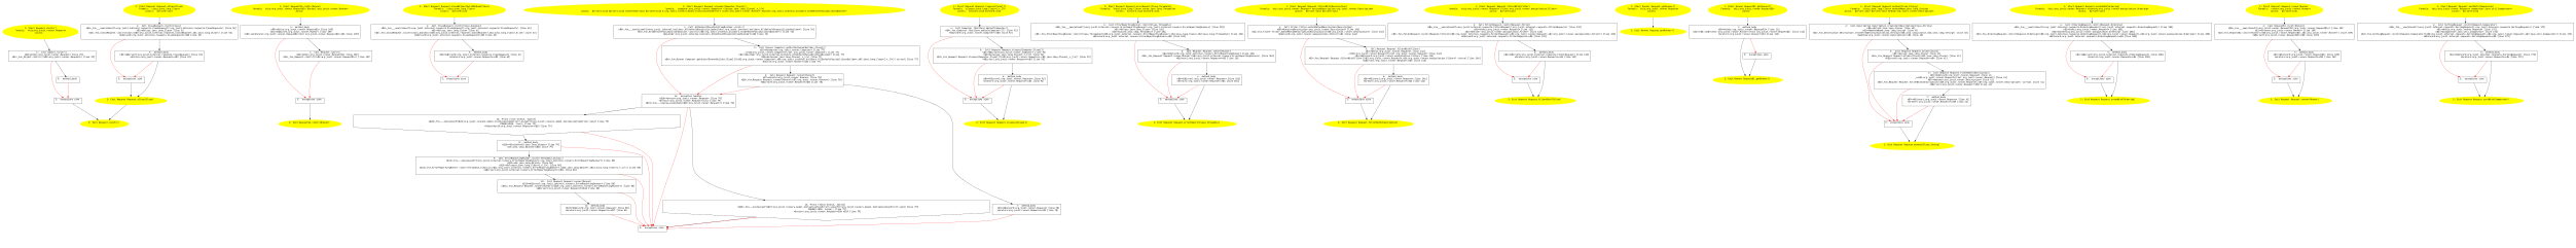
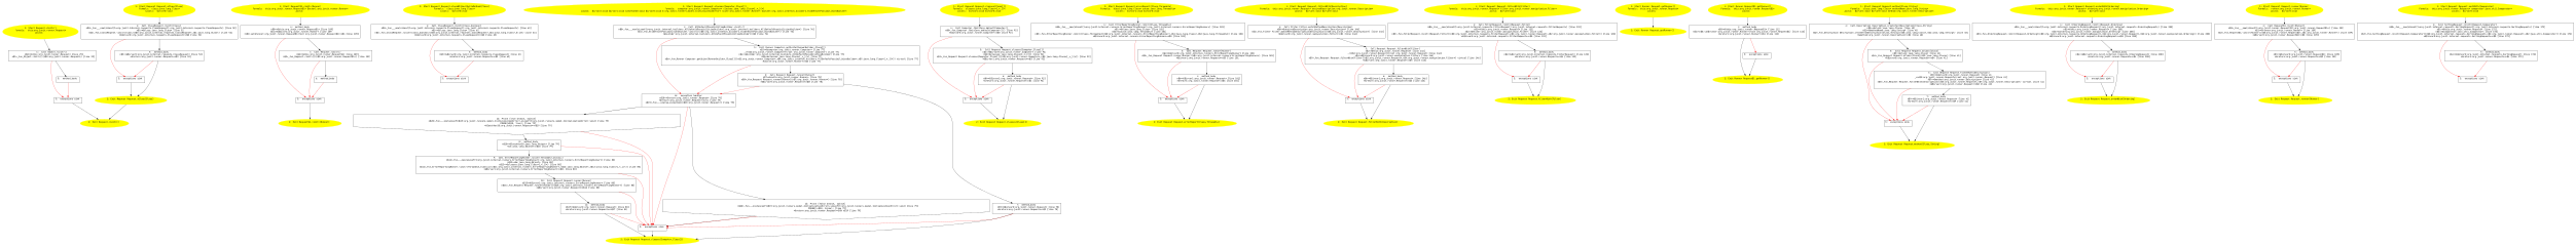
  digraph {
    fontname="JetBrains Mono"
    node [fontname="JetBrains Mono" shape=box]
    edge [fontname="JetBrains Mono"]
    n1 [color=yellow label="1: Start Request.<init>()\nFormals:  this:org.junit.runner.Request*\nLocals:  \n  " style=filled shape=""]
    n2 [label="4:  Call Object.<init>() \n   n$0=*&this:org.junit.runner.Request* [line 29]\n  n$1=_fun_Object.<init>()(n$0:org.junit.runner.Request*) [line 29]\n "]
    n3 [label="3:  exceptions sink \n  "]
    n4 [label="5:  method_body \n  "]
    n5 [color=yellow label="2: Exit Request.<init>() \n  " style=filled shape=""]
    n6 [color=yellow label="1: Start Request$1.<init>(Runner)\nFormals:  this:org.junit.runner.Request$1* $bcvar1:org.junit.runner.Runner*\nLocals:  \n  " style=filled shape=""]
    n7 [label="4:  method_body \n   n$0=*&this:org.junit.runner.Request$1* [line 109]\n  n$1=*&$bcvar1:org.junit.runner.Runner* [line 109]\n  *n$0.val$runner:org.junit.runner.Request$1(root org.junit.runner.Request$1)=n$1 [line 109]\n "]
    n8 [label="3:  exceptions sink \n  "]
    n9 [label="5:  Call Request.<init>() \n   n$2=*&this:org.junit.runner.Request$1* [line 109]\n  n$3=_fun_Request.<init>()(n$2:org.junit.runner.Request$1*) [line 109]\n "]
    n10 [color=yellow label="2: Exit Request$1.<init>(Runner) \n  " style=filled shape=""]
+   n11 [label="6:  method_body \n  "]
    n12 [color=yellow label="1: Start Request Request.aClass(Class)\nFormals:  clazz:java.lang.Class*\nLocals:  $irvar0:void \n  " style=filled shape=""]
    n13 [label="4:  Call ClassRequest.<init>(Class) \n   n$0=_fun___new(sizeof(t=org.junit.internal.requests.ClassRequest):org.junit.internal.requests.ClassRequest*) [line 52]\n  n$1=*&clazz:java.lang.Class* [line 52]\n  n$2=_fun_ClassRequest.<init>(Class)(n$0:org.junit.internal.requests.ClassRequest*,n$1:java.lang.Class*) [line 52]\n  *&$irvar0:org.junit.internal.requests.ClassRequest*=n$0 [line 52]\n "]
    n14 [label="3:  exceptions sink \n  "]
    n15 [label="5:  method_body \n   n$3=*&$irvar0:org.junit.internal.requests.ClassRequest* [line 52]\n  *&return:org.junit.runner.Request*=n$3 [line 52]\n "]
    n16 [color=yellow label="2: Exit Request Request.aClass(Class) \n  " style=filled shape=""]
    n17 [color=yellow label="1: Start Request Request.classWithoutSuiteMethod(Class)\nFormals:  clazz:java.lang.Class*\nLocals:  $irvar0:void \n  " style=filled shape=""]
    n18 [label="4:  Call ClassRequest.<init>(Class,boolean) \n   n$0=_fun___new(sizeof(t=org.junit.internal.requests.ClassRequest):org.junit.internal.requests.ClassRequest*) [line 63]\n  n$1=*&clazz:java.lang.Class* [line 63]\n  n$2=_fun_ClassRequest.<init>(Class,boolean)(n$0:org.junit.internal.requests.ClassRequest*,n$1:java.lang.Class*,0:int) [line 63]\n  *&$irvar0:org.junit.internal.requests.ClassRequest*=n$0 [line 63]\n "]
    n19 [label="3:  exceptions sink \n  "]
    n20 [label="5:  method_body \n   n$3=*&$irvar0:org.junit.internal.requests.ClassRequest* [line 63]\n  *&return:org.junit.runner.Request*=n$3 [line 63]\n "]
    n21 [color=yellow label="1: Start Request Request.classes(Computer,Class[])\nFormals:  computer:org.junit.runner.Computer* classes:java.lang.Class*[_*_](*)\nLocals:  $irvar2:void $irvar1:void CatchVar20:void $irvar0:void e:org.junit.runners.model.InitializationError* suite:org.junit.runner.Runner* builder:org.junit.internal.builders.AllDefaultPossibilitiesBuilder* \n  " style=filled shape=""]
    n22 [label="4:  Call AllDefaultPossibilitiesBuilder.<init>() \n   n$0=_fun___new(sizeof(t=org.junit.internal.builders.AllDefaultPossibilitiesBuilder):org.junit.internal.builders.AllDefaultPossibilitiesBuilder*) [line 76]\n  n$1=_fun_AllDefaultPossibilitiesBuilder.<init>()(n$0:org.junit.internal.builders.AllDefaultPossibilitiesBuilder*) [line 76]\n  *&builder:org.junit.internal.builders.AllDefaultPossibilitiesBuilder*=n$0 [line 76]\n "]
    n23 [label="5:  Call Runner Computer.getSuite(RunnerBuilder,Class[]) \n   n$2=*&computer:org.junit.runner.Computer* [line 77]\n  _=*n$2:org.junit.runner.Computer*(root org.junit.runner.Computer) [line 77]\n  n$4=*&builder:org.junit.internal.builders.AllDefaultPossibilitiesBuilder* [line 77]\n  n$5=*&classes:java.lang.Class*[_*_](*) [line 77]\n  n$6=_fun_Runner Computer.getSuite(RunnerBuilder,Class[])(n$2:org.junit.runner.Computer*,n$4:org.junit.internal.builders.AllDefaultPossibilitiesBuilder*,n$5:java.lang.Class*[_*_](*)) virtual [line 77]\n  *&suite:org.junit.runner.Runner*=n$6 [line 77]\n "]
    n24 [label="14:  exception handler \n   n$18=*&return:org.junit.runner.Request* [line 79]\n  *&return:org.junit.runner.Request*=null [line 79]\n  n$19=_fun___unwrap_exception(n$18:org.junit.runner.Request*) [line 79]\n "]
    n25 [label="6:  Call Request Request.runner(Runner) \n   n$7=*&suite:org.junit.runner.Runner* [line 78]\n  n$8=_fun_Request Request.runner(Runner)(n$7:org.junit.runner.Runner*) [line 78]\n  *&$irvar0:org.junit.runner.Request*=n$8 [line 78]\n "]
    n26 [label="3:  exceptions sink \n  "]
    n27 [label="12: Prune (true branch, switch) \n   n$20=_fun___instanceof(n$19:org.junit.runners.model.InitializationError*,sizeof(t=org.junit.runners.model.InitializationError):void) [line 79]\n  PRUNE(n$20, true); [line 79]\n  *&CatchVar20:org.junit.runner.Request*=n$19 [line 79]\n " shape=invhouse]
    n28 [label="13: Prune (false branch, switch) \n   n$20=_fun___instanceof(n$19:org.junit.runners.model.InitializationError*,sizeof(t=org.junit.runners.model.InitializationError):void) [line 79]\n  PRUNE(!n$20, false); [line 79]\n  *&return:org.junit.runner.Request*=EXN n$19 [line 79]\n " shape=invhouse]
+   n29 [color=yellow label="2: Exit Request Request.classes(Computer,Class[]) \n  " style=filled shape=""]
    n30 [label="7:  method_body \n   n$9=*&$irvar0:org.junit.runner.Request* [line 78]\n  *&return:org.junit.runner.Request*=n$9 [line 78]\n "]
    n31 [label="8:  method_body \n   n$10=*&CatchVar20:java.lang.Object* [line 79]\n  *&e:java.lang.Object*=n$10 [line 79]\n "]
    n32 [label="9:  Call ErrorReportingRunner.<init>(Throwable,Class[]) \n   n$11=_fun___new(sizeof(t=org.junit.internal.runners.ErrorReportingRunner):org.junit.internal.runners.ErrorReportingRunner*) [line 80]\n  n$12=*&e:java.lang.Object* [line 80]\n  n$13=*&classes:java.lang.Class*[_*_](*) [line 80]\n  n$14=_fun_ErrorReportingRunner.<init>(Throwable,Class[])(n$11:org.junit.internal.runners.ErrorReportingRunner*,n$12:java.lang.Object*,n$13:java.lang.Class*[_*_](*)) [line 80]\n  *&$irvar1:org.junit.internal.runners.ErrorReportingRunner*=n$11 [line 80]\n "]
    n33 [label="10:  Call Request Request.runner(Runner) \n   n$15=*&$irvar1:org.junit.internal.runners.ErrorReportingRunner* [line 80]\n  n$16=_fun_Request Request.runner(Runner)(n$15:org.junit.internal.runners.ErrorReportingRunner*) [line 80]\n  *&$irvar2:org.junit.runner.Request*=n$16 [line 80]\n "]
    n34 [label="11:  method_body \n   n$17=*&$irvar2:org.junit.runner.Request* [line 80]\n  *&return:org.junit.runner.Request*=n$17 [line 80]\n "]
    n35 [color=yellow label="1: Start Request Request.classes(Class[])\nFormals:  classes:java.lang.Class*[_*_](*)\nLocals:  $irvar1:void $irvar0:void \n  " style=filled shape=""]
    n36 [label="4:  Call Computer JUnitCore.defaultComputer() \n   n$0=_fun_Computer JUnitCore.defaultComputer()() [line 92]\n  *&$irvar0:org.junit.runner.Computer*=n$0 [line 92]\n "]
    n37 [label="3:  exceptions sink \n  "]
    n38 [label="5:  Call Request Request.classes(Computer,Class[]) \n   n$1=*&$irvar0:org.junit.runner.Computer* [line 92]\n  n$2=*&classes:java.lang.Class*[_*_](*) [line 92]\n  n$3=_fun_Request Request.classes(Computer,Class[])(n$1:org.junit.runner.Computer*,n$2:java.lang.Class*[_*_](*)) [line 92]\n  *&$irvar1:org.junit.runner.Request*=n$3 [line 92]\n "]
    n39 [color=yellow label="2: Exit Request Request.classes(Class[]) \n  " style=filled shape=""]
    n40 [label="6:  method_body \n   n$4=*&$irvar1:org.junit.runner.Request* [line 92]\n  *&return:org.junit.runner.Request*=n$4 [line 92]\n "]
    n41 [color=yellow label="1: Start Request Request.errorReport(Class,Throwable)\nFormals:  klass:java.lang.Class* cause:java.lang.Throwable*\nLocals:  $irvar1:void $irvar0:void \n  " style=filled shape=""]
    n42 [label="4:  Call ErrorReportingRunner.<init>(Class,Throwable) \n   n$0=_fun___new(sizeof(t=org.junit.internal.runners.ErrorReportingRunner):org.junit.internal.runners.ErrorReportingRunner*) [line 101]\n  n$1=*&klass:java.lang.Class* [line 101]\n  n$2=*&cause:java.lang.Throwable* [line 101]\n  n$3=_fun_ErrorReportingRunner.<init>(Class,Throwable)(n$0:org.junit.internal.runners.ErrorReportingRunner*,n$1:java.lang.Class*,n$2:java.lang.Throwable*) [line 101]\n  *&$irvar0:org.junit.internal.runners.ErrorReportingRunner*=n$0 [line 101]\n "]
    n43 [label="3:  exceptions sink \n  "]
    n44 [label="5:  Call Request Request.runner(Runner) \n   n$4=*&$irvar0:org.junit.internal.runners.ErrorReportingRunner* [line 101]\n  n$5=_fun_Request Request.runner(Runner)(n$4:org.junit.internal.runners.ErrorReportingRunner*) [line 101]\n  *&$irvar1:org.junit.runner.Request*=n$5 [line 101]\n "]
    n45 [color=yellow label="2: Exit Request Request.errorReport(Class,Throwable) \n  " style=filled shape=""]
    n46 [label="6:  method_body \n   n$6=*&$irvar1:org.junit.runner.Request* [line 101]\n  *&return:org.junit.runner.Request*=n$6 [line 101]\n "]
    n47 [color=yellow label="1: Start Request Request.filterWith(Description)\nFormals:  this:org.junit.runner.Request* desiredDescription:org.junit.runner.Description*\nLocals:  $irvar1:void $irvar0:void \n  " style=filled shape=""]
    n48 [label="4:  Call Filter Filter.matchMethodDescription(Description) \n   n$0=*&desiredDescription:org.junit.runner.Description* [line 146]\n  n$1=_fun_Filter Filter.matchMethodDescription(Description)(n$0:org.junit.runner.Description*) [line 146]\n  *&$irvar0:org.junit.runner.manipulation.Filter*=n$1 [line 146]\n "]
    n49 [label="3:  exceptions sink \n  "]
    n50 [label="5:  Call Request Request.filterWith(Filter) \n   n$2=*&this:org.junit.runner.Request* [line 146]\n  _=*n$2:org.junit.runner.Request*(root org.junit.runner.Request) [line 146]\n  n$4=*&$irvar0:org.junit.runner.manipulation.Filter* [line 146]\n  n$5=_fun_Request Request.filterWith(Filter)(n$2:org.junit.runner.Request*,n$4:org.junit.runner.manipulation.Filter*) virtual [line 146]\n  *&$irvar1:org.junit.runner.Request*=n$5 [line 146]\n "]
    n51 [color=yellow label="2: Exit Request Request.filterWith(Description) \n  " style=filled shape=""]
    n52 [label="6:  method_body \n   n$6=*&$irvar1:org.junit.runner.Request* [line 146]\n  *&return:org.junit.runner.Request*=n$6 [line 146]\n "]
    n53 [color=yellow label="1: Start Request Request.filterWith(Filter)\nFormals:  this:org.junit.runner.Request* filter:org.junit.runner.manipulation.Filter*\nLocals:  $irvar0:void \n  " style=filled shape=""]
    n54 [label="4:  Call FilterRequest.<init>(Request,Filter) \n   n$0=_fun___new(sizeof(t=org.junit.internal.requests.FilterRequest):org.junit.internal.requests.FilterRequest*) [line 132]\n  n$1=*&this:org.junit.runner.Request* [line 132]\n  n$2=*&filter:org.junit.runner.manipulation.Filter* [line 132]\n  n$3=_fun_FilterRequest.<init>(Request,Filter)(n$0:org.junit.internal.requests.FilterRequest*,n$1:org.junit.runner.Request*,n$2:org.junit.runner.manipulation.Filter*) [line 132]\n  *&$irvar0:org.junit.internal.requests.FilterRequest*=n$0 [line 132]\n "]
    n55 [label="3:  exceptions sink \n  "]
    n56 [label="5:  method_body \n   n$4=*&$irvar0:org.junit.internal.requests.FilterRequest* [line 132]\n  *&return:org.junit.runner.Request*=n$4 [line 132]\n "]
    n57 [color=yellow label="2: Exit Request Request.filterWith(Filter) \n  " style=filled shape=""]
    n58 [color=yellow label="1: Start Runner Request.getRunner()\nFormals:  this:org.junit.runner.Request*\nLocals:  \n  " style=filled shape=""]
    n59 [color=yellow label="2: Exit Runner Request.getRunner() \n  " style=filled shape=""]
    n60 [color=yellow label="1: Start Runner Request$1.getRunner()\nFormals:  this:org.junit.runner.Request$1*\nLocals:  \n  " style=filled shape=""]
    n61 [label="4:  method_body \n   n$0=*&this:org.junit.runner.Request$1* [line 112]\n  n$1=*n$0.val$runner:org.junit.runner.Runner*(root org.junit.runner.Request$1) [line 112]\n  *&return:org.junit.runner.Runner*=n$1 [line 112]\n "]
    n62 [color=yellow label="2: Exit Runner Request$1.getRunner() \n  " style=filled shape=""]
    n63 [label="3:  exceptions sink \n  "]
    n64 [color=yellow label="1: Start Request Request.method(Class,String)\nFormals:  clazz:java.lang.Class* methodName:java.lang.String*\nLocals:  $irvar1:void $irvar0:void method:org.junit.runner.Description* \n  " style=filled shape=""]
    n65 [label="4:  Call Description Description.createTestDescription(Class,String) \n   n$0=*&clazz:java.lang.Class* [line 40]\n  n$1=*&methodName:java.lang.String* [line 40]\n  n$2=_fun_Description Description.createTestDescription(Class,String)(n$0:java.lang.Class*,n$1:java.lang.String*) [line 40]\n  *&method:org.junit.runner.Description*=n$2 [line 40]\n "]
    n66 [label="3:  exceptions sink \n  "]
    n67 [label="5:  Call Request Request.aClass(Class) \n   n$3=*&clazz:java.lang.Class* [line 41]\n  n$4=_fun_Request Request.aClass(Class)(n$3:java.lang.Class*) [line 41]\n  *&$irvar0:org.junit.runner.Request*=n$4 [line 41]\n "]
    n68 [color=yellow label="2: Exit Request Request.method(Class,String) \n  " style=filled shape=""]
    n69 [label="6:  Call Request Request.filterWith(Description) \n   n$5=*&$irvar0:org.junit.runner.Request* [line 41]\n  _=*n$5:org.junit.runner.Request*(root org.junit.runner.Request) [line 41]\n  n$7=*&method:org.junit.runner.Description* [line 41]\n  n$8=_fun_Request Request.filterWith(Description)(n$5:org.junit.runner.Request*,n$7:org.junit.runner.Description*) virtual [line 41]\n  *&$irvar1:org.junit.runner.Request*=n$8 [line 41]\n "]
    n70 [label="7:  method_body \n   n$9=*&$irvar1:org.junit.runner.Request* [line 41]\n  *&return:org.junit.runner.Request*=n$9 [line 41]\n "]
    n71 [color=yellow label="1: Start Request Request.orderWith(Ordering)\nFormals:  this:org.junit.runner.Request* ordering:org.junit.runner.manipulation.Ordering*\nLocals:  $irvar0:void \n  " style=filled shape=""]
    n72 [label="4:  Call OrderingRequest.<init>(Request,Ordering) \n   n$0=_fun___new(sizeof(t=org.junit.internal.requests.OrderingRequest):org.junit.internal.requests.OrderingRequest*) [line 200]\n  n$1=*&this:org.junit.runner.Request* [line 200]\n  n$2=*&ordering:org.junit.runner.manipulation.Ordering* [line 200]\n  n$3=_fun_OrderingRequest.<init>(Request,Ordering)(n$0:org.junit.internal.requests.OrderingRequest*,n$1:org.junit.runner.Request*,n$2:org.junit.runner.manipulation.Ordering*) [line 200]\n  *&$irvar0:org.junit.internal.requests.OrderingRequest*=n$0 [line 200]\n "]
    n73 [label="3:  exceptions sink \n  "]
    n74 [label="5:  method_body \n   n$4=*&$irvar0:org.junit.internal.requests.OrderingRequest* [line 200]\n  *&return:org.junit.runner.Request*=n$4 [line 200]\n "]
    n75 [color=yellow label="2: Exit Request Request.orderWith(Ordering) \n  " style=filled shape=""]
    n76 [color=yellow label="1: Start Request Request.runner(Runner)\nFormals:  runner:org.junit.runner.Runner*\nLocals:  $irvar0:void \n  " style=filled shape=""]
    n77 [label="4:  Call Request$1.<init>(Runner) \n   n$0=_fun___new(sizeof(t=org.junit.runner.Request$1):org.junit.runner.Request$1*) [line 109]\n  n$1=*&runner:org.junit.runner.Runner* [line 109]\n  n$2=_fun_Request$1.<init>(Runner)(n$0:org.junit.runner.Request$1*,n$1:org.junit.runner.Runner*) [line 109]\n  *&$irvar0:org.junit.runner.Request$1*=n$0 [line 109]\n "]
    n78 [label="3:  exceptions sink \n  "]
    n79 [label="5:  method_body \n   n$3=*&$irvar0:org.junit.runner.Request$1* [line 109]\n  *&return:org.junit.runner.Request*=n$3 [line 109]\n "]
    n80 [color=yellow label="2: Exit Request Request.runner(Runner) \n  " style=filled shape=""]
    n81 [color=yellow label="1: Start Request Request.sortWith(Comparator)\nFormals:  this:org.junit.runner.Request* comparator:java.util.Comparator*\nLocals:  $irvar0:void \n  " style=filled shape=""]
    n82 [label="4:  Call SortingRequest.<init>(Request,Comparator) \n   n$0=_fun___new(sizeof(t=org.junit.internal.requests.SortingRequest):org.junit.internal.requests.SortingRequest*) [line 172]\n  n$1=*&this:org.junit.runner.Request* [line 172]\n  n$2=*&comparator:java.util.Comparator* [line 172]\n  n$3=_fun_SortingRequest.<init>(Request,Comparator)(n$0:org.junit.internal.requests.SortingRequest*,n$1:org.junit.runner.Request*,n$2:java.util.Comparator*) [line 172]\n  *&$irvar0:org.junit.internal.requests.SortingRequest*=n$0 [line 172]\n "]
    n83 [label="3:  exceptions sink \n  "]
    n84 [label="5:  method_body \n   n$4=*&$irvar0:org.junit.internal.requests.SortingRequest* [line 172]\n  *&return:org.junit.runner.Request*=n$4 [line 172]\n "]
-   n85 [color=yellow label="2: Exit Request Request.sortWith(Comparator) \n  " style=filled shape=""]
    n1 -> n2
    n2 -> n3 [color=red]
    n2 -> n4
    n3 -> n5
    n4 -> n3 [color=red]
    n6 -> n7
    n7 -> n8 [color=red]
    n7 -> n9
    n8 -> n10
    n9 -> n8 [color=red]
+   n9 -> n11
+   n11 -> n8 [color=red]
    n12 -> n13
    n13 -> n14 [color=red]
    n13 -> n15
    n14 -> n16
    n15 -> n14 [color=red]
    n15 -> n16
    n16 -> n5
    n17 -> n18
    n18 -> n19 [color=red]
    n18 -> n20
    n20 -> n19 [color=red]
    n21 -> n22
    n22 -> n23
    n22 -> n24 [color=red]
    n23 -> n24 [color=red]
    n23 -> n25
    n24 -> n26 [color=red]
    n24 -> n27
    n24 -> n28
    n25 -> n24 [color=red]
    n25 -> n30
+   n26 -> n29
    n27 -> n26 [color=red]
    n27 -> n31
    n28 -> n26
    n28 -> n26 [color=red]
    n30 -> n26 [color=red]
+   n30 -> n29
    n31 -> n26 [color=red]
    n31 -> n32
    n32 -> n26 [color=red]
    n32 -> n33
    n33 -> n26 [color=red]
    n33 -> n34
    n34 -> n26 [color=red]
+   n34 -> n29
    n35 -> n36
    n36 -> n37 [color=red]
    n36 -> n38
    n37 -> n39
    n38 -> n37 [color=red]
    n38 -> n40
    n40 -> n37 [color=red]
    n40 -> n39
    n41 -> n42
    n42 -> n43 [color=red]
    n42 -> n44
    n43 -> n45
    n44 -> n43 [color=red]
    n44 -> n46
    n46 -> n43 [color=red]
    n46 -> n45
    n47 -> n48
    n48 -> n49 [color=red]
    n48 -> n50
    n49 -> n51
    n50 -> n49 [color=red]
    n50 -> n52
    n52 -> n49 [color=red]
    n52 -> n51
    n53 -> n54
    n54 -> n55 [color=red]
    n54 -> n56
    n55 -> n57
    n56 -> n55 [color=red]
    n56 -> n57
    n58 -> n59
    n60 -> n61
    n61 -> n62
    n61 -> n63 [color=red]
    n63 -> n62
    n64 -> n65
    n65 -> n66 [color=red]
    n65 -> n67
    n66 -> n68
    n67 -> n66 [color=red]
    n67 -> n69
    n69 -> n66 [color=red]
    n69 -> n70
    n70 -> n66 [color=red]
    n70 -> n68
    n71 -> n72
    n72 -> n73 [color=red]
    n72 -> n74
    n73 -> n75
    n74 -> n73 [color=red]
    n74 -> n75
    n76 -> n77
    n77 -> n78 [color=red]
    n77 -> n79
    n78 -> n80
    n79 -> n78 [color=red]
    n79 -> n80
    n81 -> n82
    n82 -> n83 [color=red]
    n82 -> n84
-   n83 -> n85
    n84 -> n83 [color=red]
-   n84 -> n85
  }
